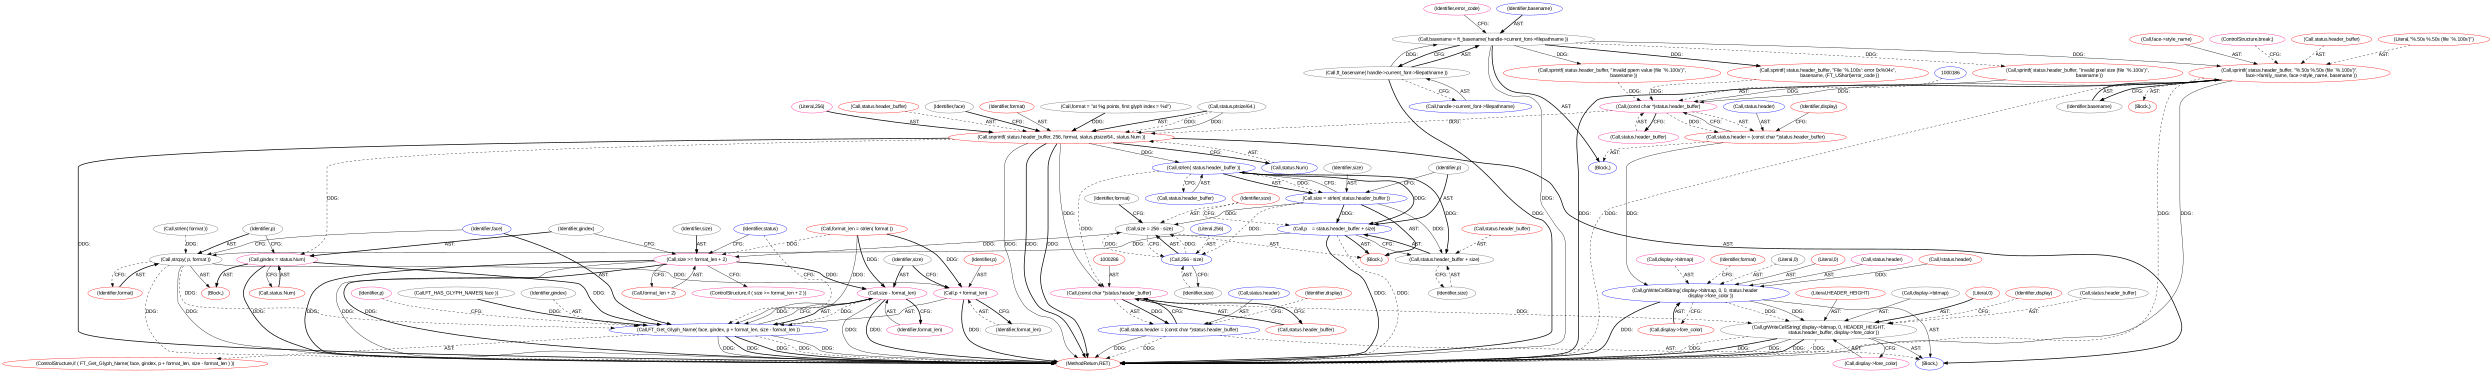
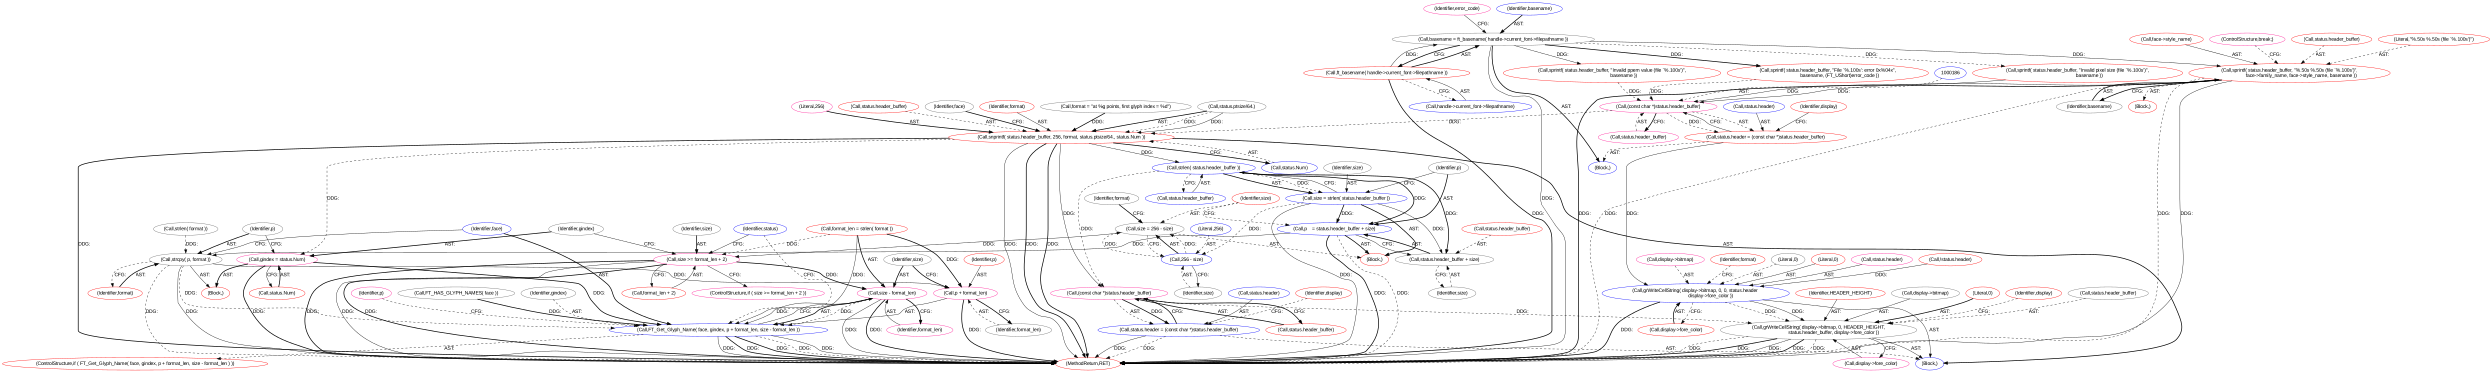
  digraph {
    fontname="Liberation Sans"
    node [color=red fontname="Liberation Sans"]
    edge [fontname="Liberation Sans" style=solid]
    n1 [label="(Call,sprintf( status.header_buffer, \"%.50s %.50s (file `%.100s')\",\n                  face->family_name, face->style_name, basename ))"]
    n2 [color=deeppink label="(Call,(const char *)status.header_buffer)"]
    n3 [label="(Block,)"]
    n4 [label="(MethodReturn,RET)"]
    n5 [color=gray40 label="(Identifier,basename)"]
    n6 [label="(Call,status.header = (const char *)status.header_buffer)"]
    n7 [label="(Call,snprintf( status.header_buffer, 256, format, status.ptsize/64., status.Num ))"]
    n8 [color=deeppink label="(Call,status.header_buffer)"]
    n9 [color=gray40 label="(Call,basename = ft_basename( handle->current_font->filepathname ))"]
-   n10 [color=gray40 label="(Call,ft_basename( handle->current_font->filepathname ))"]
+   n10 [label="(Call,ft_basename( handle->current_font->filepathname ))"]
    n11 [label="(Call,sprintf( status.header_buffer, \"Invalid ppem value (file `%.100s')\",\n                  basename ))"]
    n12 [label="(Call,sprintf( status.header_buffer, \"Invalid pixel size (file `%.100s')\",\n                  basename ))"]
    n13 [color=blue label="(Block,)"]
    n14 [label="(Call,sprintf( status.header_buffer, \"File `%.100s': error 0x%04x\",\n                  basename, (FT_UShort)error_code ))"]
    n15 [color=blue label="(Call,handle->current_font->filepathname)"]
    n16 [color=blue label="(Call,grWriteCellString( display->bitmap, 0, 0, status.header,\n                       display->fore_color ))"]
    n17 [color=blue label="(Block,)"]
    n18 [color=blue label="(Call,strlen( status.header_buffer ))"]
    n19 [color=deeppink label="(Call,(const char *)status.header_buffer)"]
    n20 [color=deeppink label="(Call,gindex = status.Num)"]
    n21 [color=blue label="(Call,status.Num)"]
    n22 [color=gray40 label="(Call,grWriteCellString( display->bitmap, 0, HEADER_HEIGHT,\n                       status.header_buffer, display->fore_color ))"]
    n23 [label="(Call,display->fore_color)"]
    n24 [color=deeppink label="(Call,display->fore_color)"]
    n25 [color=blue label="(Call,size = strlen( status.header_buffer ))"]
    n26 [color=blue label="(Call,p    = status.header_buffer + size)"]
    n27 [color=gray40 label="(Call,status.header_buffer + size)"]
    n28 [color=blue label="(Call,status.header_buffer)"]
    n29 [color=blue label="(Call,status.header = (const char *)status.header_buffer)"]
    n30 [label="(Call,status.header_buffer)"]
    n31 [color=blue label="(Call,FT_Get_Glyph_Name( face, gindex, p + format_len, size - format_len ))"]
    n32 [label="(Block,)"]
    n33 [label="(Call,status.Num)"]
    n34 [color=blue label="(Call,256 - size)"]
    n35 [label="(Block,)"]
    n36 [color=gray40 label="(Call,strcpy( p, format ))"]
    n37 [color=gray40 label="(Identifier,size)"]
    n38 [color=gray40 label="(Call,size = 256 - size)"]
    n39 [color=gray40 label="(Identifier,size)"]
    n40 [color=deeppink label="(Call,p + format_len)"]
    n41 [label="(Identifier,format)"]
    n42 [color=deeppink label="(Call,size - format_len)"]
    n43 [label="(ControlStructure,if ( FT_Get_Glyph_Name( face, gindex, p + format_len, size - format_len ) ))"]
    n44 [color=gray40 label="(Identifier,format_len)"]
    n45 [color=deeppink label="(Identifier,format_len)"]
    n46 [color=deeppink label="(Call,size >= format_len + 2)"]
    n47 [color=deeppink label="(ControlStructure,if ( size >= format_len + 2 ))"]
    n48 [label="(Call,format_len + 2)"]
    n49 [label="(Identifier,format)"]
    n50 [color=gray40 label="(Identifier,format)"]
    n51 [label="(Call,format_len = strlen( format ))"]
    n52 [label="(Call,status.header_buffer)"]
    n53 [label="(Identifier,display)"]
    n54 [color=gray40 label="(Call,status.header_buffer)"]
    n55 [label="(Literal,\"%.50s %.50s (file `%.100s')\")"]
    n56 [label="(Identifier,display)"]
    n57 [color=gray40 label="(Literal,0)"]
    n58 [color=blue label="(Literal,256)"]
    n59 [color=blue label="(Call,status.header)"]
    n60 [label="(Literal,0)"]
    n61 [color=blue label="(Identifier,face)"]
-   n62 [label="(Literal,HEADER_HEIGHT)"]
+   n62 [label="(Identifier,HEADER_HEIGHT)"]
    n63 [color=deeppink label="(Call,status.header)"]
    n64 [label="(Call,status.header_buffer)"]
    n65 [color=gray40 label="(Call,display->bitmap)"]
    n66 [label="(Call,face->style_name)"]
    n67 [color=deeppink label="(Identifier,error_code)"]
    n68 [color=gray40 label="(Identifier,gindex)"]
    n69 [color=deeppink label="(ControlStructure,break;)"]
    n70 [color=gray40 label="(Identifier,face)"]
    n71 [color=deeppink label="(Identifier,p)"]
    n72 [label="(Call,!status.header)"]
    n73 [color=gray40 label="(Call,FT_HAS_GLYPH_NAMES( face ))"]
    n74 [label="(Call,status.header_buffer)"]
    n75 [color=gray40 label="(Identifier,gindex)"]
    n76 [color=deeppink label="(Call,display->bitmap)"]
    n77 [label="(Identifier,format)"]
    n78 [color=gray40 label="(Call,format = \"at %g points, first glyph index = %d\")"]
    n79 [color=gray40 label="(Call,strlen( format ))"]
    n80 [color=gray40 label="(Identifier,size)"]
    n81 [color=gray40 label="(Identifier,p)"]
    n82 [color=blue label="(Call,status.header)"]
    n83 [color=gray40 label="(Call,status.ptsize/64.)"]
    n84 [color=deeppink label="(Literal,256)"]
    n85 [color=gray40 label="(Identifier,size)"]
    n86 [color=blue label="(Identifier,status)"]
    n87 [color=blue label="(Identifier,basename)"]
    n88 [color=gray40 label="(Identifier,p)"]
    n89 [label="(Literal,0)"]
    n90 [label="(Identifier,size)"]
    n91 [color=gray40 label="(Identifier,size)"]
    n92 [label="(Identifier,display)"]
    n93 [label="(Identifier,p)"]
    1000186 [color=blue]
-   1000286
    n1 -> n2 [label="DDG: "]
    n1 -> n3 [label="AST: " style=dashed]
    n1 -> n4 [label="DDG: " style=bold]
    n1 -> n4 [label="DDG: " style=dashed]
    n1 -> n4 [label="DDG: " style=dashed]
    n1 -> n4 [label="DDG: "]
    n1 -> n5 [label="CFG: " style=bold]
    n2 -> n6 [label="AST: " style=dashed]
    n2 -> n6 [label="DDG: " style=dashed]
    n2 -> n7 [label="DDG: " style=dashed]
    n2 -> n8 [label="CFG: " style=bold]
    n5 -> n1 [label="AST: " style=bold]
    n6 -> n2 [label="CFG: "]
    n6 -> n13 [label="AST: " style=dashed]
    n6 -> n16 [label="DDG: "]
    n7 -> n4 [label="DDG: " style=bold]
    n7 -> n4 [label="DDG: "]
    n7 -> n4 [label="DDG: " style=bold]
    n7 -> n4 [label="DDG: " style=bold]
    n7 -> n17 [label="AST: " style=bold]
    n7 -> n18 [label="DDG: "]
    n7 -> n19 [label="DDG: "]
    n7 -> n20 [label="DDG: " style=dashed]
    n7 -> n21 [label="CFG: " style=bold]
    n8 -> n2 [label="AST: " style=dashed]
    n9 -> n1 [label="DDG: "]
    n9 -> n4 [label="DDG: "]
    n9 -> n10 [label="CFG: " style=bold]
    n9 -> n11 [label="DDG: "]
    n9 -> n12 [label="DDG: " style=dashed]
    n9 -> n13 [label="AST: " style=bold]
    n9 -> n14 [label="DDG: " style=bold]
    n10 -> n4 [label="DDG: " style=bold]
    n10 -> n9 [label="AST: " style=bold]
    n10 -> n9 [label="DDG: "]
    n10 -> n15 [label="CFG: " style=dashed]
    n11 -> n2 [label="DDG: " style=dashed]
    n12 -> n2 [label="DDG: "]
    n14 -> n2 [label="DDG: " style=dashed]
    n15 -> n10 [label="AST: "]
    n16 -> n4 [label="DDG: " style=bold]
    n16 -> n17 [label="AST: "]
    n16 -> n22 [label="DDG: " style=dashed]
    n16 -> n22 [label="DDG: "]
    n16 -> n23 [label="CFG: " style=dashed]
    n18 -> n19 [label="DDG: " style=dashed]
    n18 -> n25 [label="AST: " style=bold]
    n18 -> n25 [label="DDG: " style=dashed]
    n18 -> n26 [label="DDG: " style=bold]
    n18 -> n27 [label="DDG: " style=bold]
    n18 -> n28 [label="CFG: " style=dashed]
    n19 -> n22 [label="DDG: " style=dashed]
    n19 -> n29 [label="AST: " style=dashed]
    n19 -> n29 [label="DDG: " style=bold]
    n19 -> n30 [label="CFG: " style=bold]
    n20 -> n4 [label="DDG: " style=bold]
    n20 -> n31 [label="DDG: " style=bold]
    n20 -> n32 [label="AST: " style=bold]
    n20 -> n33 [label="CFG: "]
    n21 -> n7 [label="AST: " style=dashed]
    n22 -> n4 [label="DDG: " style=bold]
    n22 -> n4 [label="DDG: "]
    n22 -> n4 [label="DDG: " style=bold]
    n22 -> n4 [label="DDG: " style=dashed]
    n22 -> n4 [label="DDG: " style=dashed]
    n22 -> n17 [label="AST: "]
    n22 -> n24 [label="CFG: "]
    n23 -> n16 [label="AST: " style=bold]
    n24 -> n22 [label="AST: "]
-   n25 -> n38 [label="DDG: "]
+   n25 -> n4 [label="DDG: "]
    n25 -> n18 [label="CFG: "]
    n25 -> n26 [label="DDG: " style=bold]
    n25 -> n27 [label="DDG: "]
    n25 -> n34 [label="DDG: " style=dashed]
    n25 -> n35 [label="AST: " style=bold]
    n26 -> n4 [label="DDG: " style=bold]
    n26 -> n4 [label="DDG: " style=dashed]
    n26 -> n27 [label="CFG: "]
    n26 -> n35 [label="AST: " style=bold]
    n26 -> n36 [label="DDG: "]
    n27 -> n26 [label="AST: " style=bold]
    n27 -> n37 [label="CFG: " style=dashed]
    n28 -> n18 [label="AST: "]
    n29 -> n4 [label="DDG: " style=dashed]
    n29 -> n4 [label="DDG: "]
    n29 -> n17 [label="AST: " style=dashed]
    n29 -> n19 [label="CFG: " style=bold]
    n30 -> n19 [label="AST: " style=bold]
    n31 -> n4 [label="DDG: "]
    n31 -> n4 [label="DDG: " style=bold]
    n31 -> n4 [label="DDG: " style=bold]
    n31 -> n4 [label="DDG: " style=dashed]
    n31 -> n4 [label="DDG: "]
    n31 -> n42 [label="CFG: "]
    n31 -> n43 [label="AST: " style=dashed]
    n33 -> n20 [label="AST: " style=bold]
    n34 -> n38 [label="AST: " style=bold]
    n34 -> n38 [label="DDG: " style=dashed]
    n34 -> n38 [label="DDG: " style=dashed]
    n34 -> n39 [label="CFG: "]
    n36 -> n4 [label="DDG: " style=dashed]
    n36 -> n4 [label="DDG: "]
    n36 -> n31 [label="DDG: " style=dashed]
    n36 -> n32 [label="AST: "]
    n36 -> n40 [label="DDG: "]
    n36 -> n41 [label="CFG: " style=dashed]
    n37 -> n27 [label="AST: " style=dashed]
    n38 -> n34 [label="CFG: " style=dashed]
    n38 -> n35 [label="AST: " style=dashed]
    n38 -> n46 [label="DDG: "]
    n39 -> n34 [label="AST: " style=dashed]
    n40 -> n4 [label="DDG: " style=bold]
    n40 -> n31 [label="AST: "]
    n40 -> n44 [label="CFG: " style=bold]
    n41 -> n36 [label="AST: " style=bold]
    n42 -> n4 [label="DDG: "]
    n42 -> n4 [label="DDG: " style=bold]
    n42 -> n31 [label="AST: " style=bold]
    n42 -> n31 [label="DDG: " style=dashed]
    n42 -> n31 [label="DDG: "]
    n42 -> n45 [label="CFG: " style=bold]
    n44 -> n40 [label="AST: " style=dashed]
    n45 -> n42 [label="AST: "]
    n46 -> n4 [label="DDG: " style=bold]
    n46 -> n4 [label="DDG: " style=bold]
    n46 -> n4 [label="DDG: "]
    n46 -> n42 [label="DDG: " style=bold]
    n46 -> n47 [label="CFG: "]
    n46 -> n48 [label="CFG: "]
    n48 -> n46 [label="AST: "]
    n49 -> n16 [label="CFG: " style=dashed]
    n50 -> n38 [label="CFG: " style=bold]
    n51 -> n31 [label="DDG: "]
    n51 -> n40 [label="DDG: " style=bold]
-   n51 -> n42 [label="DDG: " style=bold]
+   n51 -> n42 [label="AST: " style=bold]
    n51 -> n46 [label="DDG: " style=dashed]
    n52 -> n1 [label="AST: " style=dashed]
    n53 -> n29 [label="CFG: " style=dashed]
    n54 -> n22 [label="AST: " style=dashed]
    n55 -> n1 [label="AST: " style=dashed]
    n56 -> n6 [label="CFG: "]
    n57 -> n16 [label="AST: " style=dashed]
    n58 -> n34 [label="AST: " style=dashed]
    n59 -> n29 [label="AST: "]
    n60 -> n16 [label="AST: "]
    n61 -> n31 [label="AST: " style=bold]
    n61 -> n36 [label="CFG: "]
    n62 -> n22 [label="AST: "]
    n63 -> n16 [label="AST: "]
    n64 -> n7 [label="AST: " style=dashed]
    n65 -> n22 [label="AST: "]
    n66 -> n1 [label="AST: "]
    n67 -> n9 [label="CFG: "]
    n68 -> n20 [label="AST: " style=bold]
    n68 -> n46 [label="CFG: "]
    n69 -> n1 [label="CFG: " style=dashed]
    n70 -> n7 [label="CFG: " style=bold]
    n71 -> n31 [label="CFG: " style=dashed]
    n72 -> n16 [label="DDG: "]
    n73 -> n31 [label="DDG: " style=bold]
    n74 -> n27 [label="AST: " style=dashed]
    n75 -> n31 [label="AST: " style=dashed]
    n76 -> n16 [label="AST: " style=dashed]
    n77 -> n7 [label="AST: "]
    n78 -> n7 [label="DDG: " style=bold]
    n79 -> n36 [label="DDG: " style=dashed]
    n80 -> n46 [label="AST: " style=bold]
    n81 -> n25 [label="CFG: "]
    n81 -> n26 [label="AST: " style=bold]
    n82 -> n6 [label="AST: "]
    n83 -> n7 [label="AST: " style=bold]
    n83 -> n7 [label="DDG: " style=dashed]
    n83 -> n7 [label="DDG: "]
    n84 -> n7 [label="AST: " style=bold]
    n85 -> n40 [label="CFG: " style=bold]
    n85 -> n42 [label="AST: " style=bold]
    n86 -> n31 [label="CFG: " style=dashed]
    n86 -> n46 [label="CFG: "]
    n87 -> n9 [label="AST: " style=bold]
    n88 -> n20 [label="CFG: "]
    n88 -> n36 [label="AST: " style=bold]
    n89 -> n22 [label="AST: " style=bold]
    n90 -> n26 [label="CFG: " style=dashed]
    n90 -> n38 [label="AST: " style=dashed]
    n91 -> n25 [label="AST: "]
    n92 -> n22 [label="CFG: " style=dashed]
    n93 -> n40 [label="AST: "]
    1000186 -> n2 [label="AST: " style=dashed]
-   1000286 -> n19 [label="AST: "]
  }
